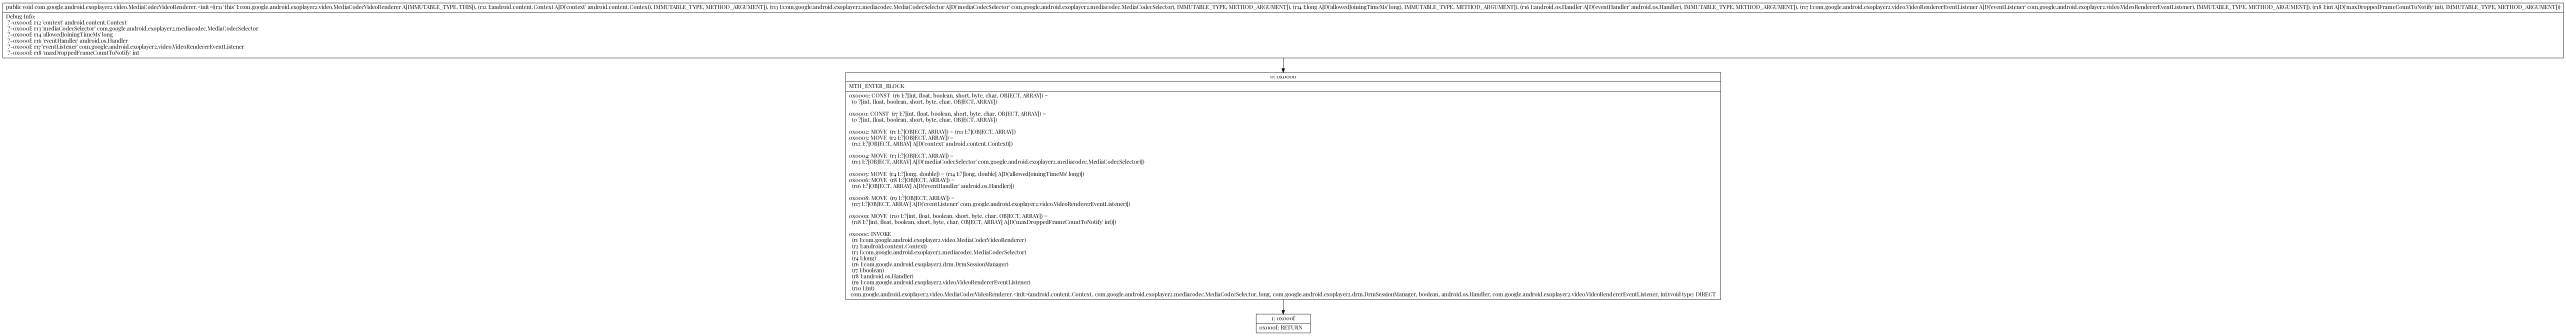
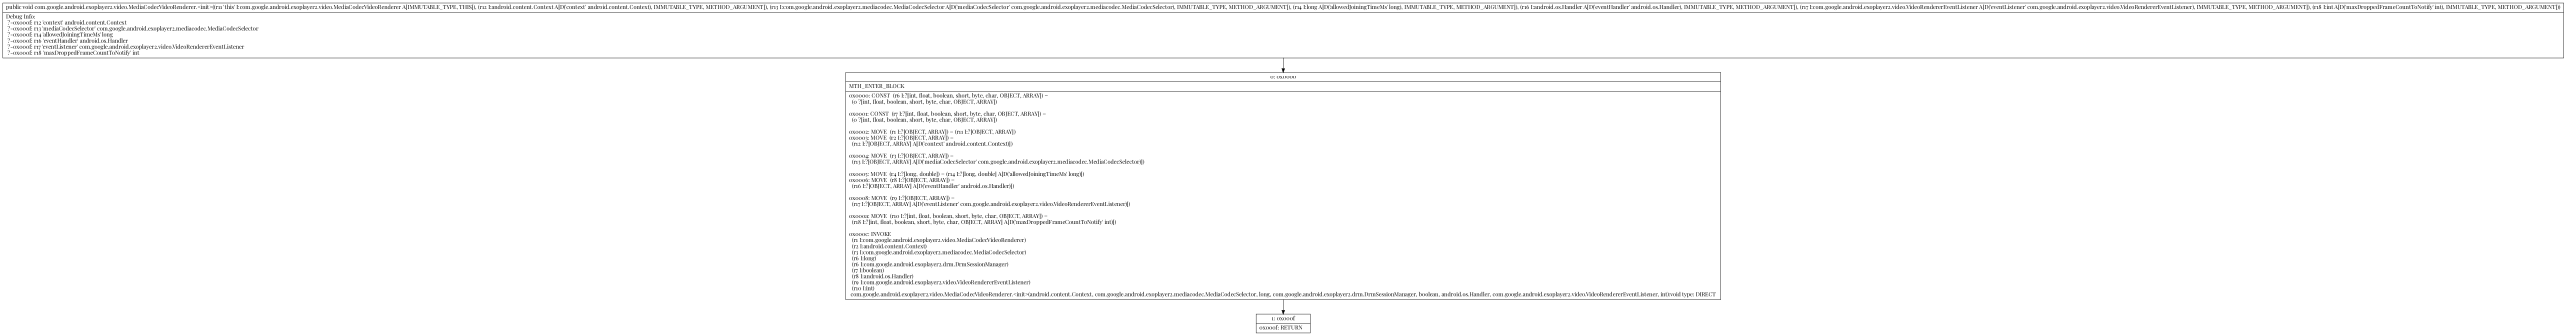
  digraph {
    fontname="Playfair Display"
    node [shape=record fontname="Playfair Display"]
    edge [fontname="Playfair Display"]
-   n1 [label="{0\:\ 0x0000|MTH_ENTER_BLOCK\l|0x0000: CONST  (r6 I:?[int, float, boolean, short, byte, char, OBJECT, ARRAY]) = \l  (0 ?[int, float, boolean, short, byte, char, OBJECT, ARRAY])\l \l0x0001: CONST  (r7 I:?[int, float, boolean, short, byte, char, OBJECT, ARRAY]) = \l  (0 ?[int, float, boolean, short, byte, char, OBJECT, ARRAY])\l \l0x0002: MOVE  (r1 I:?[OBJECT, ARRAY]) = (r11 I:?[OBJECT, ARRAY]) \l0x0003: MOVE  (r2 I:?[OBJECT, ARRAY]) = \l  (r12 I:?[OBJECT, ARRAY] A[D('context' android.content.Context)])\l \l0x0004: MOVE  (r3 I:?[OBJECT, ARRAY]) = \l  (r13 I:?[OBJECT, ARRAY] A[D('mediaCodecSelector' com.google.android.exoplayer2.mediacodec.MediaCodecSelector)])\l \l0x0005: MOVE  (r4 I:?[long, double]) = (r14 I:?[long, double] A[D('allowedJoiningTimeMs' long)]) \l0x0006: MOVE  (r8 I:?[OBJECT, ARRAY]) = \l  (r16 I:?[OBJECT, ARRAY] A[D('eventHandler' android.os.Handler)])\l \l0x0008: MOVE  (r9 I:?[OBJECT, ARRAY]) = \l  (r17 I:?[OBJECT, ARRAY] A[D('eventListener' com.google.android.exoplayer2.video.VideoRendererEventListener)])\l \l0x000a: MOVE  (r10 I:?[int, float, boolean, short, byte, char, OBJECT, ARRAY]) = \l  (r18 I:?[int, float, boolean, short, byte, char, OBJECT, ARRAY] A[D('maxDroppedFrameCountToNotify' int)])\l \l0x000c: INVOKE  \l  (r1 I:com.google.android.exoplayer2.video.MediaCodecVideoRenderer)\l  (r2 I:android.content.Context)\l  (r3 I:com.google.android.exoplayer2.mediacodec.MediaCodecSelector)\l  (r4 I:long)\l  (r6 I:com.google.android.exoplayer2.drm.DrmSessionManager)\l  (r7 I:boolean)\l  (r8 I:android.os.Handler)\l  (r9 I:com.google.android.exoplayer2.video.VideoRendererEventListener)\l  (r10 I:int)\l com.google.android.exoplayer2.video.MediaCodecVideoRenderer.\<init\>(android.content.Context, com.google.android.exoplayer2.mediacodec.MediaCodecSelector, long, com.google.android.exoplayer2.drm.DrmSessionManager, boolean, android.os.Handler, com.google.android.exoplayer2.video.VideoRendererEventListener, int):void type: DIRECT \l}"]
+   n1 [label="{0\:\ 0x0000|MTH_ENTER_BLOCK\l|0x0000: CONST  (r6 I:?[int, float, boolean, short, byte, char, OBJECT, ARRAY]) = \l  (0 ?[int, float, boolean, short, byte, char, OBJECT, ARRAY])\l \l0x0001: CONST  (r7 I:?[int, float, boolean, short, byte, char, OBJECT, ARRAY]) = \l  (0 ?[int, float, boolean, short, byte, char, OBJECT, ARRAY])\l \l0x0002: MOVE  (r1 I:?[OBJECT, ARRAY]) = (r11 I:?[OBJECT, ARRAY]) \l0x0003: MOVE  (r2 I:?[OBJECT, ARRAY]) = \l  (r12 I:?[OBJECT, ARRAY] A[D('context' android.content.Context)])\l \l0x0004: MOVE  (r3 I:?[OBJECT, ARRAY]) = \l  (r13 I:?[OBJECT, ARRAY] A[D('mediaCodecSelector' com.google.android.exoplayer2.mediacodec.MediaCodecSelector)])\l \l0x0005: MOVE  (r4 I:?[long, double]) = (r14 I:?[long, double] A[D('allowedJoiningTimeMs' long)]) \l0x0006: MOVE  (r8 I:?[OBJECT, ARRAY]) = \l  (r16 I:?[OBJECT, ARRAY] A[D('eventHandler' android.os.Handler)])\l \l0x0008: MOVE  (r9 I:?[OBJECT, ARRAY]) = \l  (r17 I:?[OBJECT, ARRAY] A[D('eventListener' com.google.android.exoplayer2.video.VideoRendererEventListener)])\l \l0x000a: MOVE  (r10 I:?[int, float, boolean, short, byte, char, OBJECT, ARRAY]) = \l  (r18 I:?[int, float, boolean, short, byte, char, OBJECT, ARRAY] A[D('maxDroppedFrameCountToNotify' int)])\l \l0x000c: INVOKE  \l  (r1 I:com.google.android.exoplayer2.video.MediaCodecVideoRenderer)\l  (r2 I:android.content.Context)\l  (r3 I:com.google.android.exoplayer2.mediacodec.MediaCodecSelector)\l  (r6 I:long)\l  (r6 I:com.google.android.exoplayer2.drm.DrmSessionManager)\l  (r7 I:boolean)\l  (r8 I:android.os.Handler)\l  (r9 I:com.google.android.exoplayer2.video.VideoRendererEventListener)\l  (r10 I:int)\l com.google.android.exoplayer2.video.MediaCodecVideoRenderer.\<init\>(android.content.Context, com.google.android.exoplayer2.mediacodec.MediaCodecSelector, long, com.google.android.exoplayer2.drm.DrmSessionManager, boolean, android.os.Handler, com.google.android.exoplayer2.video.VideoRendererEventListener, int):void type: DIRECT \l}"]
    n2 [label="{1\:\ 0x000f|0x000f: RETURN   \l}"]
    n3 [label="{public void com.google.android.exoplayer2.video.MediaCodecVideoRenderer.\<init\>((r11 'this' I:com.google.android.exoplayer2.video.MediaCodecVideoRenderer A[IMMUTABLE_TYPE, THIS]), (r12 I:android.content.Context A[D('context' android.content.Context), IMMUTABLE_TYPE, METHOD_ARGUMENT]), (r13 I:com.google.android.exoplayer2.mediacodec.MediaCodecSelector A[D('mediaCodecSelector' com.google.android.exoplayer2.mediacodec.MediaCodecSelector), IMMUTABLE_TYPE, METHOD_ARGUMENT]), (r14 I:long A[D('allowedJoiningTimeMs' long), IMMUTABLE_TYPE, METHOD_ARGUMENT]), (r16 I:android.os.Handler A[D('eventHandler' android.os.Handler), IMMUTABLE_TYPE, METHOD_ARGUMENT]), (r17 I:com.google.android.exoplayer2.video.VideoRendererEventListener A[D('eventListener' com.google.android.exoplayer2.video.VideoRendererEventListener), IMMUTABLE_TYPE, METHOD_ARGUMENT]), (r18 I:int A[D('maxDroppedFrameCountToNotify' int), IMMUTABLE_TYPE, METHOD_ARGUMENT]))  | Debug Info:\l  ?\-0x000f: r12 'context' android.content.Context\l  ?\-0x000f: r13 'mediaCodecSelector' com.google.android.exoplayer2.mediacodec.MediaCodecSelector\l  ?\-0x000f: r14 'allowedJoiningTimeMs' long\l  ?\-0x000f: r16 'eventHandler' android.os.Handler\l  ?\-0x000f: r17 'eventListener' com.google.android.exoplayer2.video.VideoRendererEventListener\l  ?\-0x000f: r18 'maxDroppedFrameCountToNotify' int\l}"]
    n1 -> n2
    n3 -> n1
  }
